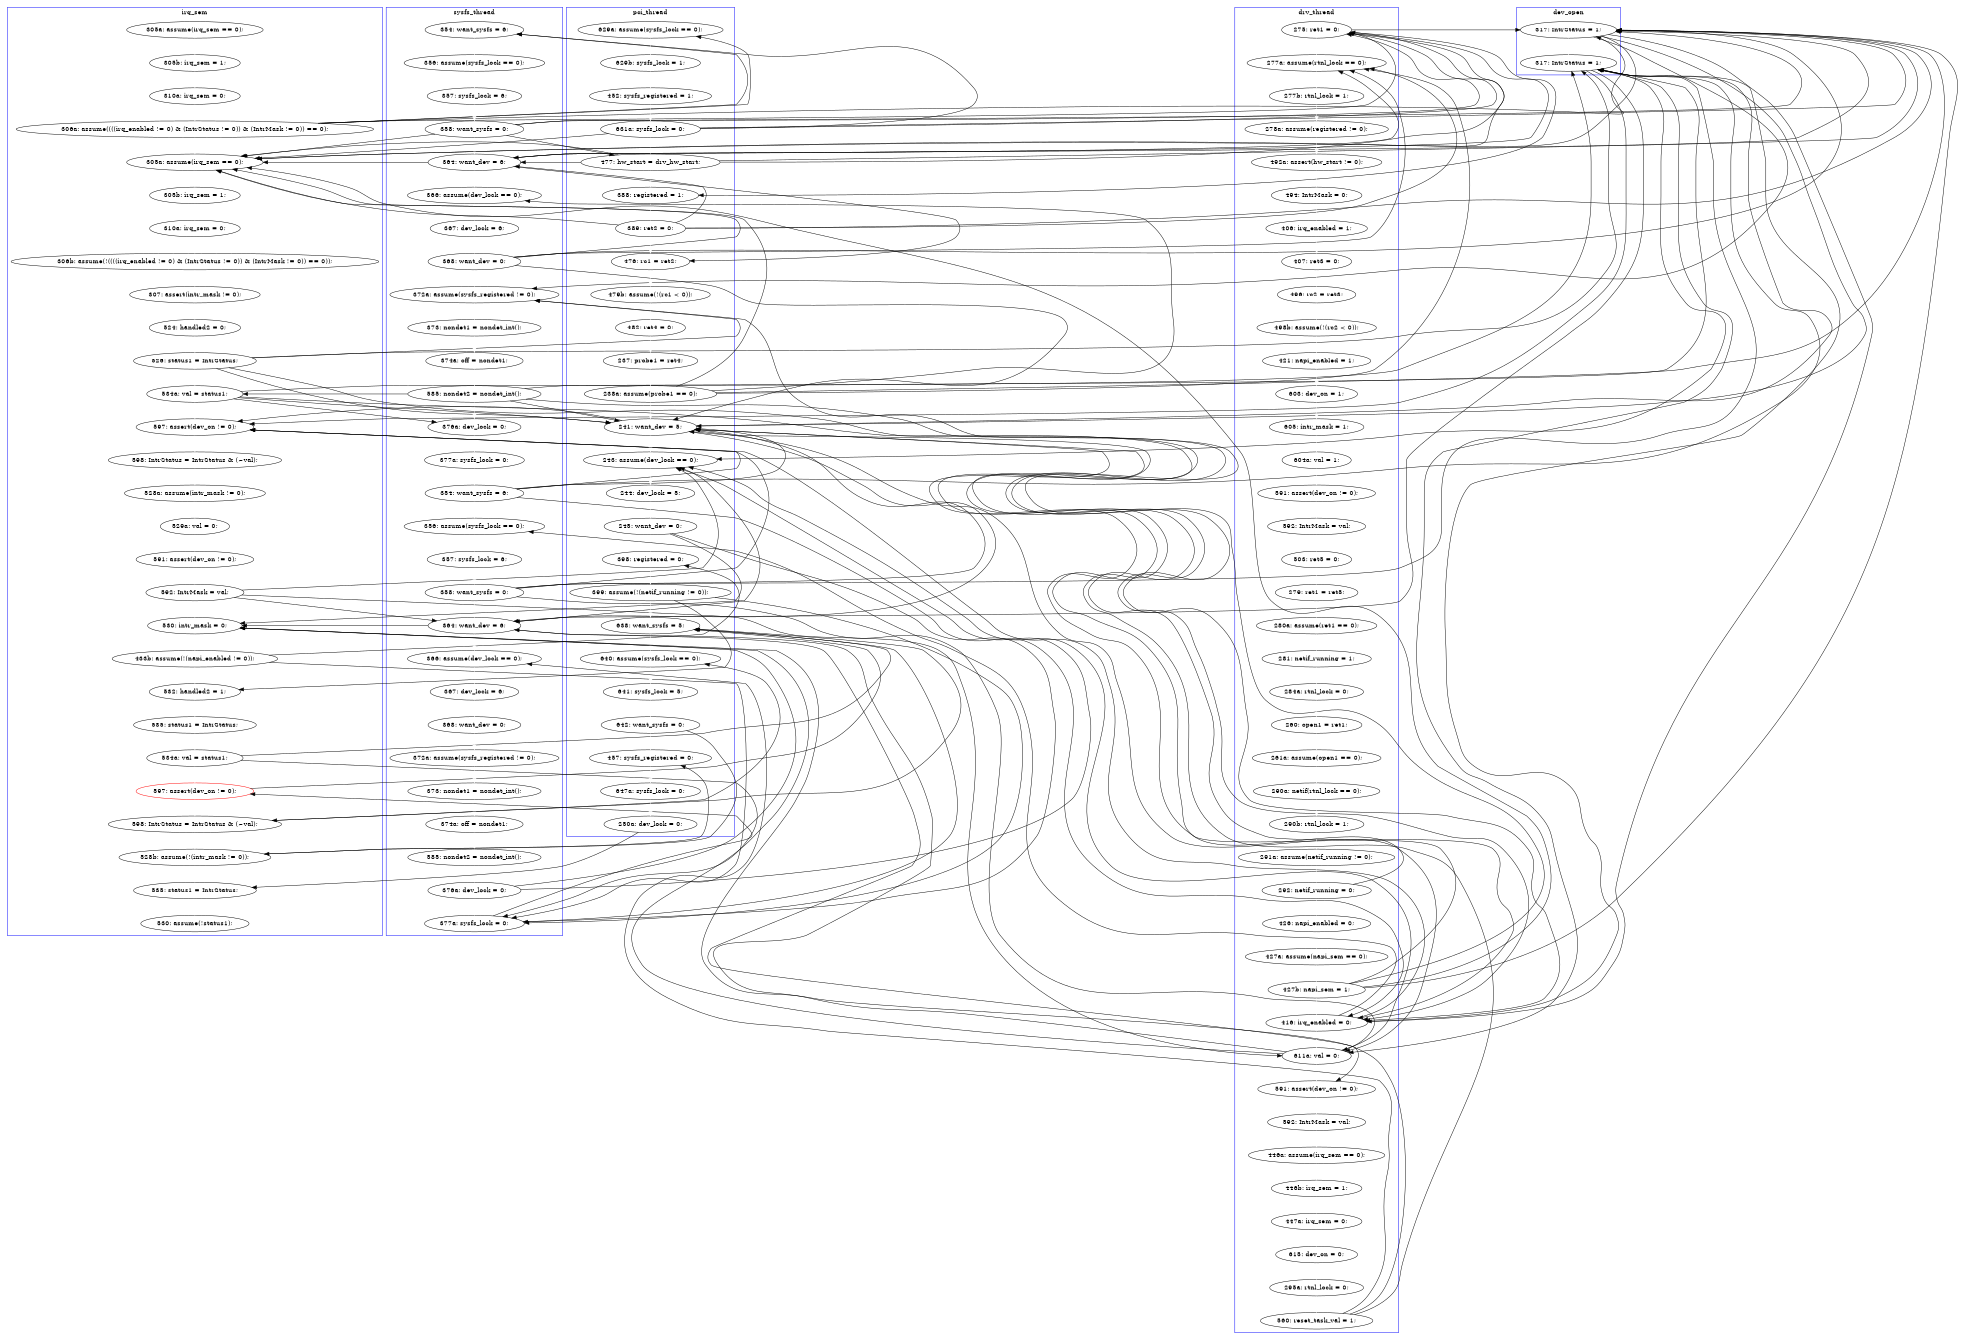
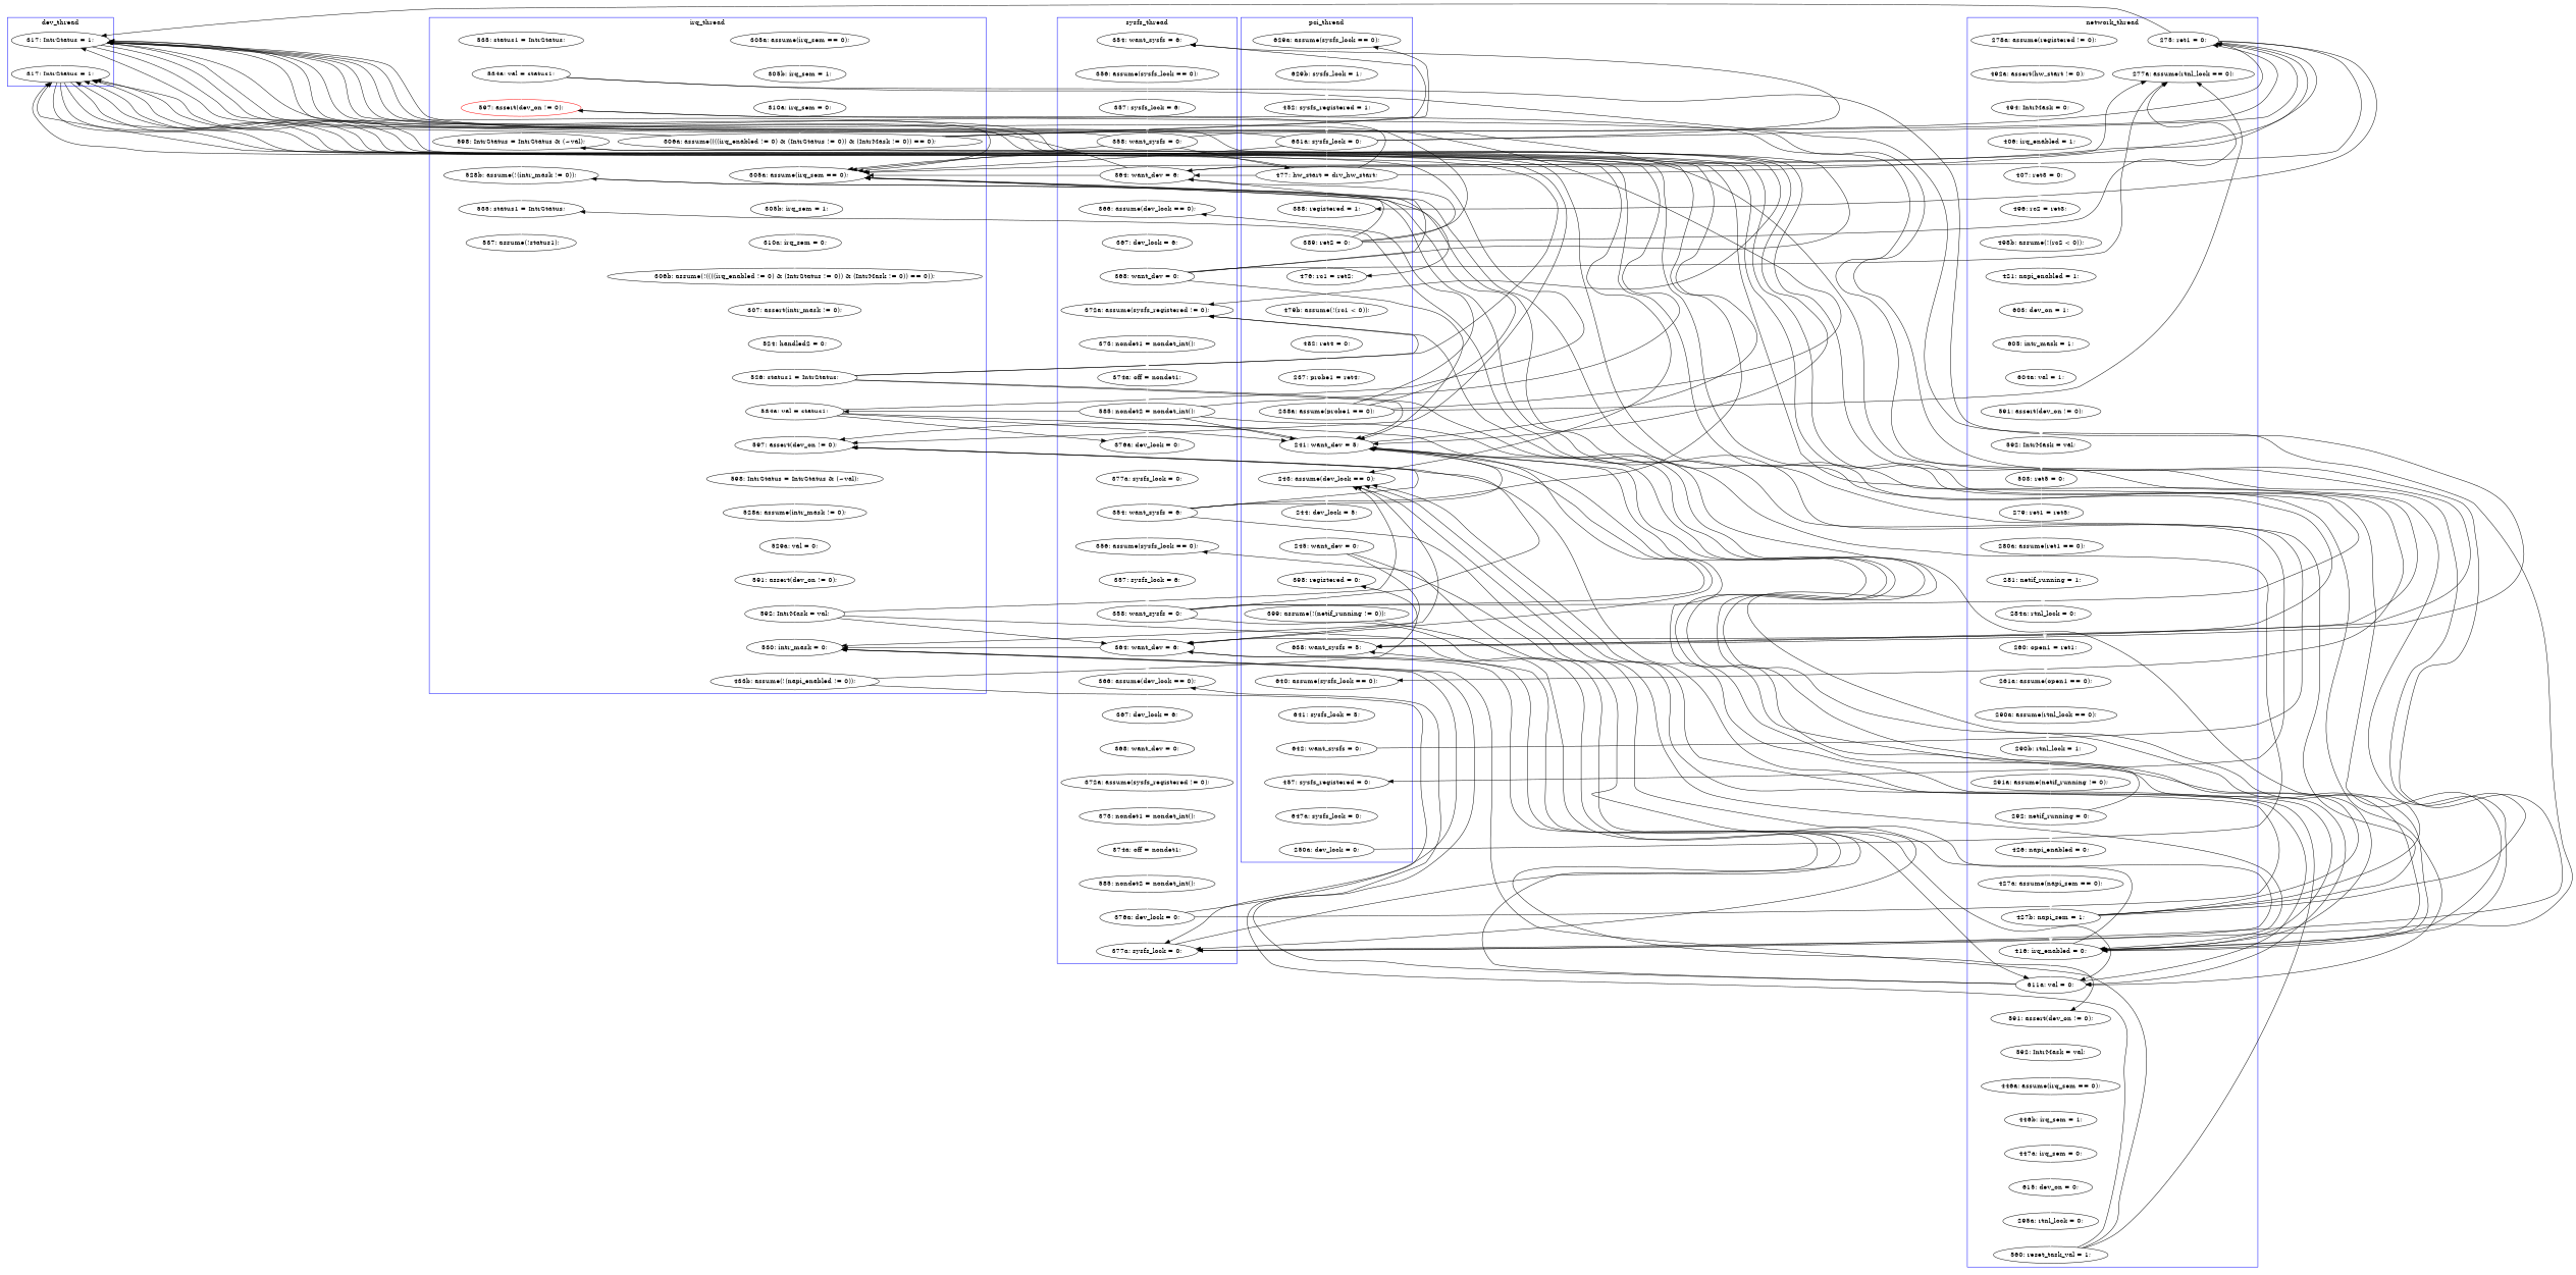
  digraph {
    edge [color=white style=solid]
    n1 [label="310a: irq_sem = 0;"]
    n2 [label="306b: assume(!((((irq_enabled != 0) & (IntrStatus != 0)) & (IntrMask != 0)) == 0));"]
    n3 [label="528b: assume(!(intr_mask != 0));"]
    n4 [label="535: status1 = IntrStatus;"]
    n5 [label="534a: val = status1;"]
    n6 [label="598: IntrStatus = IntrStatus & (~val);"]
    n7 [label="305a: assume(irq_sem == 0);"]
    n8 [label="307: assert(intr_mask != 0);"]
    n9 [label="305a: assume(irq_sem == 0);"]
    n10 [label="305b: irq_sem = 1;"]
-   n11 [label="532: handled2 = 1;"]
    n12 [label="535: status1 = IntrStatus;"]
    n13 [color=red label="597: assert(dev_on != 0);"]
    n14 [label="310a: irq_sem = 0;"]
    n15 [label="306a: assume((((irq_enabled != 0) & (IntrStatus != 0)) & (IntrMask != 0)) == 0);"]
    n16 [label="526: status1 = IntrStatus;"]
    n17 [label="597: assert(dev_on != 0);"]
    n18 [label="592: IntrMask = val;"]
    n19 [label="534a: val = status1;"]
    n20 [label="530: intr_mask = 0;"]
    n21 [label="433b: assume(!(napi_enabled != 0));"]
    n22 [label="305b: irq_sem = 1;"]
-   n23 [label="530: assume(!status1);"]
+   n23 [label="537: assume(!status1);"]
    n24 [label="529a: val = 0;"]
    n25 [label="591: assert(dev_on != 0);"]
    n26 [label="524: handled2 = 0;"]
    n27 [label="528a: assume(intr_mask != 0);"]
    n28 [label="598: IntrStatus = IntrStatus & (~val);"]
    n29 [label="317: IntrStatus = 1;"]
    n30 [label="317: IntrStatus = 1;"]
    n31 [label="373: nondet1 = nondet_int();"]
    n32 [label="374a: off = nondet1;"]
    n33 [label="585: nondet2 = nondet_int();"]
    n34 [label="376a: dev_lock = 0;"]
    n35 [label="364: want_dev = 6;"]
    n36 [label="366: assume(dev_lock == 0);"]
    n37 [label="358: want_sysfs = 0;"]
    n38 [label="364: want_dev = 6;"]
    n39 [label="367: dev_lock = 6;"]
    n40 [label="354: want_sysfs = 6;"]
    n41 [label="358: want_sysfs = 0;"]
    n42 [label="377a: sysfs_lock = 0;"]
    n43 [label="366: assume(dev_lock == 0);"]
    n44 [label="368: want_dev = 0;"]
    n45 [label="372a: assume(sysfs_registered != 0);"]
    n46 [label="585: nondet2 = nondet_int();"]
    n47 [label="376a: dev_lock = 0;"]
    n48 [label="354: want_sysfs = 6;"]
    n49 [label="356: assume(sysfs_lock == 0);"]
    n50 [label="356: assume(sysfs_lock == 0);"]
    n51 [label="357: sysfs_lock = 6;"]
    n52 [label="374a: off = nondet1;"]
    n53 [label="357: sysfs_lock = 6;"]
    n54 [label="367: dev_lock = 6;"]
    n55 [label="368: want_dev = 0;"]
    n56 [label="373: nondet1 = nondet_int();"]
    n57 [label="372a: assume(sysfs_registered != 0);"]
    n58 [label="377a: sysfs_lock = 0;"]
    n59 [label="631a: sysfs_lock = 0;"]
    n60 [label="477: hw_start = drv_hw_start;"]
    n61 [label="638: want_sysfs = 5;"]
    n62 [label="241: want_dev = 5;"]
    n63 [label="640: assume(sysfs_lock == 0);"]
    n64 [label="641: sysfs_lock = 5;"]
    n65 [label="389: ret2 = 0;"]
    n66 [label="476: rc1 = ret2;"]
    n67 [label="238a: assume(probe1 == 0);"]
    n68 [label="642: want_sysfs = 0;"]
    n69 [label="388: registered = 1;"]
    n70 [label="245: want_dev = 0;"]
    n71 [label="457: sysfs_registered = 0;"]
    n72 [label="243: assume(dev_lock == 0);"]
    n73 [label="452: sysfs_registered = 1;"]
    n74 [label="398: registered = 0;"]
    n75 [label="629b: sysfs_lock = 1;"]
    n76 [label="250a: dev_lock = 0;"]
    n77 [label="479b: assume(!(rc1 < 0));"]
    n78 [label="237: probe1 = ret4;"]
    n79 [label="244: dev_lock = 5;"]
    n80 [label="647a: sysfs_lock = 0;"]
    n81 [label="629a: assume(sysfs_lock == 0);"]
    n82 [label="399: assume(!(netif_running != 0));"]
    n83 [label="482: ret4 = 0;"]
    n84 [label="426: napi_enabled = 0;"]
    n85 [label="427a: assume(napi_sem == 0);"]
    n86 [label="447a: irq_sem = 0;"]
    n87 [label="615: dev_on = 0;"]
    n88 [label="260: open1 = ret1;"]
    n89 [label="261a: assume(open1 == 0);"]
    n90 [label="427b: napi_sem = 1;"]
-   n91 [label="290a: netif(rtnl_lock == 0);"]
+   n91 [label="290a: assume(rtnl_lock == 0);"]
    n92 [label="290b: rtnl_lock = 1;"]
    n93 [label="603: dev_on = 1;"]
    n94 [label="605: intr_mask = 1;"]
    n95 [label="416: irq_enabled = 0;"]
    n96 [label="503: ret5 = 0;"]
    n97 [label="279: ret1 = ret5;"]
    n98 [label="275: ret1 = 0;"]
    n99 [label="611a: val = 0;"]
    n100 [label="446b: irq_sem = 1;"]
    n101 [label="604a: val = 1;"]
    n102 [label="291a: assume(netif_running != 0);"]
    n103 [label="292: netif_running = 0;"]
    n104 [label="498b: assume(!(rc2 < 0));"]
    n105 [label="421: napi_enabled = 1;"]
    n106 [label="560: reset_task_val = 1;"]
    n107 [label="406: irq_enabled = 1;"]
    n108 [label="407: ret3 = 0;"]
    n109 [label="492a: assert(hw_start != 0);"]
    n110 [label="494: IntrMask = 0;"]
    n111 [label="446a: assume(irq_sem == 0);"]
    n112 [label="496: rc2 = ret3;"]
    n113 [label="277a: assume(rtnl_lock == 0);"]
    n114 [label="592: IntrMask = val;"]
    n115 [label="295a: rtnl_lock = 0;"]
    n116 [label="281: netif_running = 1;"]
    n117 [label="284a: rtnl_lock = 0;"]
-   n118 [label="277b: rtnl_lock = 1;"]
    n119 [label="278a: assume(registered != 0);"]
    n120 [label="591: assert(dev_on != 0);"]
    n121 [label="592: IntrMask = val;"]
    n122 [label="591: assert(dev_on != 0);"]
    n123 [label="280a: assume(ret1 == 0);"]
    subgraph cluster_1 {
      color=blue
-     label=irq_sem
+     label=irq_thread
      n1
      n2
      n3
      n4
      n5
      n6
      n7
      n8
      n9
      n10
-     n11
      n12
      n13
      n14
      n15
      n16
      n17
      n18
      n19
      n20
      n21
      n22
      n23
      n24
      n25
      n26
      n27
      n28
    }
    subgraph cluster_2 {
      color=blue
-     label=dev_open
+     label=dev_thread
      n29
      n30
    }
    subgraph cluster_3 {
      color=blue
      label=sysfs_thread
      n31
      n32
      n33
      n34
      n35
      n36
      n37
      n38
      n39
      n40
      n41
      n42
      n43
      n44
      n45
      n46
      n47
      n48
      n49
      n50
      n51
      n52
      n53
      n54
      n55
      n56
      n57
      n58
    }
    subgraph cluster_4 {
      color=blue
      label=pci_thread
      n59
      n60
      n61
      n62
      n63
      n64
      n65
      n66
      n67
      n68
      n69
      n70
      n71
      n72
      n73
      n74
      n75
      n76
      n77
      n78
      n79
      n80
      n81
      n82
      n83
    }
    subgraph cluster_5 {
      color=blue
-     label=drv_thread
+     label=network_thread
      n84
      n85
      n86
      n87
      n88
      n89
      n90
      n91
      n92
      n93
      n94
      n95
      n96
      n97
      n98
      n99
      n100
      n101
      n102
      n103
      n104
      n105
      n106
      n107
      n108
      n109
      n110
      n111
      n112
      n113
      n114
      n115
      n116
      n117
-     n118
      n119
      n120
      n121
      n122
      n123
    }
    n1 -> n2
    n2 -> n8
    n3 -> n4
    n3 -> n71 [color=black constraint=false]
    n4 -> n23
    n5 -> n17
    n5 -> n29 [color=black constraint=false]
    n5 -> n34 [color=black constraint=false]
    n5 -> n62 [color=black constraint=false]
    n5 -> n95 [color=black constraint=false]
    n6 -> n3
    n6 -> n63 [color=black constraint=false]
    n7 -> n22
    n8 -> n26
    n9 -> n10
    n10 -> n14
-   n11 -> n12
    n12 -> n19
    n13 -> n6
    n13 -> n61 [color=black constraint=false]
    n14 -> n15
    n15 -> n7
    n15 -> n30 [color=black constraint=false]
    n15 -> n40 [color=black constraint=false]
    n15 -> n81 [color=black constraint=false]
    n15 -> n98 [color=black constraint=false]
    n16 -> n5
    n16 -> n29 [color=black constraint=false]
    n16 -> n45 [color=black constraint=false]
    n16 -> n62 [color=black constraint=false]
    n16 -> n95 [color=black constraint=false]
    n17 -> n28
    n18 -> n20
    n18 -> n38 [color=black constraint=false]
    n18 -> n72 [color=black constraint=false]
    n18 -> n99 [color=black constraint=false]
    n19 -> n13
    n19 -> n42 [color=black constraint=false]
    n19 -> n61 [color=black constraint=false]
    n20 -> n21
-   n21 -> n11
    n21 -> n42 [color=black constraint=false]
    n21 -> n74 [color=black constraint=false]
    n22 -> n1
    n24 -> n25
    n25 -> n18
    n26 -> n16
    n27 -> n24
    n28 -> n27
    n29 -> n17 [color=black constraint=false]
    n29 -> n38 [color=black constraint=false]
    n29 -> n72 [color=black constraint=false]
    n29 -> n99 [color=black constraint=false]
    n30 -> n7 [color=black constraint=false]
    n30 -> n29
    n30 -> n45 [color=black constraint=false]
    n30 -> n62 [color=black constraint=false]
    n30 -> n95 [color=black constraint=false]
    n31 -> n32
    n32 -> n46
    n33 -> n5 [color=black constraint=false]
    n33 -> n29 [color=black constraint=false]
    n33 -> n34
    n33 -> n62 [color=black constraint=false]
    n33 -> n95 [color=black constraint=false]
    n34 -> n58
    n35 -> n7 [color=black constraint=false]
    n35 -> n30 [color=black constraint=false]
    n35 -> n36
    n35 -> n66 [color=black constraint=false]
    n35 -> n113 [color=black constraint=false]
    n36 -> n39
    n37 -> n17 [color=black constraint=false]
    n37 -> n29 [color=black constraint=false]
    n37 -> n38
    n37 -> n62 [color=black constraint=false]
    n37 -> n99 [color=black constraint=false]
    n38 -> n20 [color=black constraint=false]
    n38 -> n43
    n38 -> n72 [color=black constraint=false]
    n38 -> n120 [color=black constraint=false]
    n39 -> n44
    n40 -> n50
    n41 -> n7 [color=black constraint=false]
    n41 -> n30 [color=black constraint=false]
    n41 -> n35
    n41 -> n60 [color=black constraint=false]
    n41 -> n98 [color=black constraint=false]
    n42 -> n13 [color=black constraint=false]
    n42 -> n61 [color=black constraint=false]
    n43 -> n54
    n44 -> n7 [color=black constraint=false]
    n44 -> n30 [color=black constraint=false]
    n44 -> n45
    n44 -> n62 [color=black constraint=false]
    n44 -> n113 [color=black constraint=false]
    n45 -> n56
    n46 -> n47
    n47 -> n20 [color=black constraint=false]
    n47 -> n42
    n47 -> n72 [color=black constraint=false]
    n48 -> n17 [color=black constraint=false]
    n48 -> n29 [color=black constraint=false]
    n48 -> n49
    n48 -> n62 [color=black constraint=false]
    n48 -> n95 [color=black constraint=false]
    n49 -> n51
    n50 -> n53
    n51 -> n37
    n52 -> n33
    n53 -> n41
    n54 -> n55
    n55 -> n57
    n56 -> n52
    n57 -> n31
    n58 -> n48
    n59 -> n7 [color=black constraint=false]
    n59 -> n30 [color=black constraint=false]
    n59 -> n40 [color=black constraint=false]
    n59 -> n60
    n59 -> n98 [color=black constraint=false]
    n60 -> n7 [color=black constraint=false]
    n60 -> n30 [color=black constraint=false]
    n60 -> n35 [color=black constraint=false]
    n60 -> n69
    n60 -> n98 [color=black constraint=false]
    n61 -> n6 [color=black constraint=false]
    n61 -> n63
    n62 -> n17 [color=black constraint=false]
    n62 -> n29 [color=black constraint=false]
    n62 -> n38 [color=black constraint=false]
    n62 -> n72
    n62 -> n99 [color=black constraint=false]
    n63 -> n64
    n64 -> n68
    n65 -> n7 [color=black constraint=false]
    n65 -> n30 [color=black constraint=false]
    n65 -> n35 [color=black constraint=false]
    n65 -> n66
    n65 -> n113 [color=black constraint=false]
    n66 -> n77
    n67 -> n7 [color=black constraint=false]
    n67 -> n30 [color=black constraint=false]
    n67 -> n36 [color=black constraint=false]
    n67 -> n62
    n67 -> n113 [color=black constraint=false]
    n68 -> n3 [color=black constraint=false]
    n68 -> n71
    n69 -> n65
    n70 -> n20 [color=black constraint=false]
    n70 -> n42 [color=black constraint=false]
    n70 -> n74
    n71 -> n80
    n72 -> n79
    n73 -> n59
    n74 -> n82
    n75 -> n73
    n76 -> n4 [color=black constraint=false]
    n77 -> n83
    n78 -> n67
    n79 -> n70
    n80 -> n76
    n81 -> n75
-   n82 -> n11 [color=black constraint=false]
    n82 -> n42 [color=black constraint=false]
    n82 -> n61
    n83 -> n78
    n84 -> n85
    n85 -> n90
    n86 -> n87
    n87 -> n115
    n88 -> n89
    n89 -> n91
    n90 -> n7 [color=black constraint=false]
    n90 -> n30 [color=black constraint=false]
    n90 -> n45 [color=black constraint=false]
    n90 -> n62 [color=black constraint=false]
    n90 -> n95
    n91 -> n92
    n92 -> n102
    n93 -> n94
    n94 -> n101
    n95 -> n17 [color=black constraint=false]
    n95 -> n29 [color=black constraint=false]
    n95 -> n49 [color=black constraint=false]
    n95 -> n99
    n96 -> n97
    n97 -> n123
    n98 -> n7 [color=black constraint=false]
    n98 -> n30 [color=black constraint=false]
    n98 -> n35 [color=black constraint=false]
    n98 -> n69 [color=black constraint=false]
    n98 -> n113
    n99 -> n20 [color=black constraint=false]
    n99 -> n38 [color=black constraint=false]
    n99 -> n72 [color=black constraint=false]
    n99 -> n120
    n100 -> n86
    n101 -> n122
    n102 -> n103
    n103 -> n62 [color=black constraint=false]
    n103 -> n84
    n104 -> n105
    n105 -> n93
    n106 -> n20 [color=black constraint=false]
    n106 -> n43 [color=black constraint=false]
-   n106 -> n62 [color=black constraint=false]
+   n106 -> n72 [color=black constraint=false]
    n107 -> n108
    n108 -> n112
    n109 -> n110
    n110 -> n107
    n111 -> n100
    n112 -> n104
-   n113 -> n118
    n114 -> n111
    n115 -> n106
    n116 -> n117
    n117 -> n88
-   n118 -> n119
    n119 -> n109
    n120 -> n114
    n121 -> n96
    n122 -> n121
    n123 -> n116
  }
